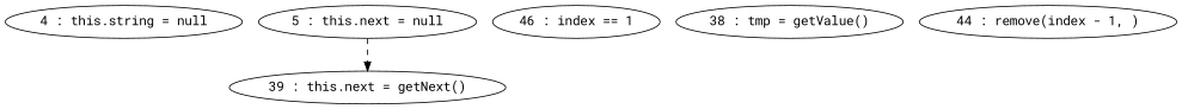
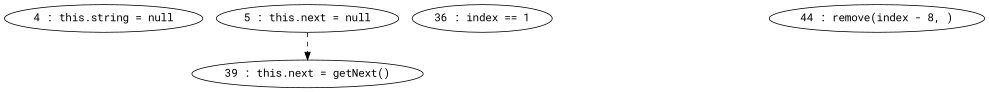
  digraph {
    fontname="Roboto Mono"
    node [fontname="Roboto Mono"]
    "4 : this.string = null"
    "5 : this.next = null"
    "39 : this.next = getNext()"
-   "36 : index == 1" [label="46 : index == 1"]
-   "38 : tmp = getValue()"
-   "44 : remove(index - 1, )"
+   "36 : index == 1"
+   "44 : remove(index - 1, )" [label="44 : remove(index - 8, )"]
    "5 : this.next = null" -> "39 : this.next = getNext()" [style=dashed fontname="Roboto Mono"]
  }
